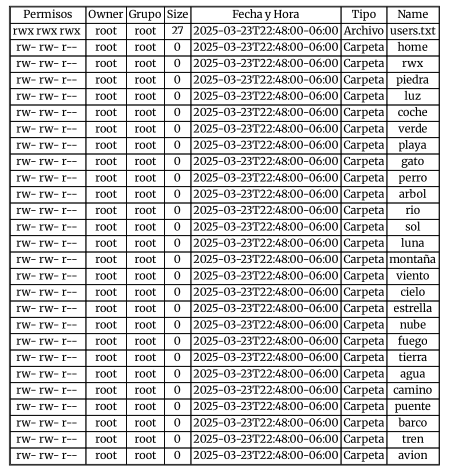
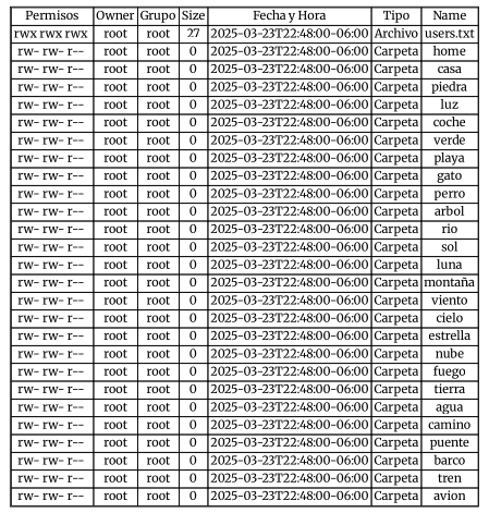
  digraph {
    fontname=Merriweather
-   n1 [label=<         <table border="1" cellborder="1" cellspacing="0">             <tr><td>Permisos</td><td>Owner</td><td>Grupo</td><td>Size</td><td>Fecha y Hora</td><td>Tipo</td><td>Name</td></tr>     <tr><td>rwx rwx rwx </td><td>root</td><td>root</td><td>27</td><td>2025-03-23T22:48:00-06:00</td><td>Archivo</td><td>users.txt</td></tr><tr><td>rw- rw- r-- </td><td>root</td><td>root</td><td>0</td><td>2025-03-23T22:48:00-06:00</td><td>Carpeta</td><td>home</td></tr><tr><td>rw- rw- r-- </td><td>root</td><td>root</td><td>0</td><td>2025-03-23T22:48:00-06:00</td><td>Carpeta</td><td>rwx</td></tr><tr><td>rw- rw- r-- </td><td>root</td><td>root</td><td>0</td><td>2025-03-23T22:48:00-06:00</td><td>Carpeta</td><td>piedra</td></tr><tr><td>rw- rw- r-- </td><td>root</td><td>root</td><td>0</td><td>2025-03-23T22:48:00-06:00</td><td>Carpeta</td><td>luz</td></tr><tr><td>rw- rw- r-- </td><td>root</td><td>root</td><td>0</td><td>2025-03-23T22:48:00-06:00</td><td>Carpeta</td><td>coche</td></tr><tr><td>rw- rw- r-- </td><td>root</td><td>root</td><td>0</td><td>2025-03-23T22:48:00-06:00</td><td>Carpeta</td><td>verde</td></tr><tr><td>rw- rw- r-- </td><td>root</td><td>root</td><td>0</td><td>2025-03-23T22:48:00-06:00</td><td>Carpeta</td><td>playa</td></tr><tr><td>rw- rw- r-- </td><td>root</td><td>root</td><td>0</td><td>2025-03-23T22:48:00-06:00</td><td>Carpeta</td><td>gato</td></tr><tr><td>rw- rw- r-- </td><td>root</td><td>root</td><td>0</td><td>2025-03-23T22:48:00-06:00</td><td>Carpeta</td><td>perro</td></tr><tr><td>rw- rw- r-- </td><td>root</td><td>root</td><td>0</td><td>2025-03-23T22:48:00-06:00</td><td>Carpeta</td><td>arbol</td></tr><tr><td>rw- rw- r-- </td><td>root</td><td>root</td><td>0</td><td>2025-03-23T22:48:00-06:00</td><td>Carpeta</td><td>rio</td></tr><tr><td>rw- rw- r-- </td><td>root</td><td>root</td><td>0</td><td>2025-03-23T22:48:00-06:00</td><td>Carpeta</td><td>sol</td></tr><tr><td>rw- rw- r-- </td><td>root</td><td>root</td><td>0</td><td>2025-03-23T22:48:00-06:00</td><td>Carpeta</td><td>luna</td></tr><tr><td>rw- rw- r-- </td><td>root</td><td>root</td><td>0</td><td>2025-03-23T22:48:00-06:00</td><td>Carpeta</td><td>montaña</td></tr><tr><td>rw- rw- r-- </td><td>root</td><td>root</td><td>0</td><td>2025-03-23T22:48:00-06:00</td><td>Carpeta</td><td>viento</td></tr><tr><td>rw- rw- r-- </td><td>root</td><td>root</td><td>0</td><td>2025-03-23T22:48:00-06:00</td><td>Carpeta</td><td>cielo</td></tr><tr><td>rw- rw- r-- </td><td>root</td><td>root</td><td>0</td><td>2025-03-23T22:48:00-06:00</td><td>Carpeta</td><td>estrella</td></tr><tr><td>rw- rw- r-- </td><td>root</td><td>root</td><td>0</td><td>2025-03-23T22:48:00-06:00</td><td>Carpeta</td><td>nube</td></tr><tr><td>rw- rw- r-- </td><td>root</td><td>root</td><td>0</td><td>2025-03-23T22:48:00-06:00</td><td>Carpeta</td><td>fuego</td></tr><tr><td>rw- rw- r-- </td><td>root</td><td>root</td><td>0</td><td>2025-03-23T22:48:00-06:00</td><td>Carpeta</td><td>tierra</td></tr><tr><td>rw- rw- r-- </td><td>root</td><td>root</td><td>0</td><td>2025-03-23T22:48:00-06:00</td><td>Carpeta</td><td>agua</td></tr><tr><td>rw- rw- r-- </td><td>root</td><td>root</td><td>0</td><td>2025-03-23T22:48:00-06:00</td><td>Carpeta</td><td>camino</td></tr><tr><td>rw- rw- r-- </td><td>root</td><td>root</td><td>0</td><td>2025-03-23T22:48:00-06:00</td><td>Carpeta</td><td>puente</td></tr><tr><td>rw- rw- r-- </td><td>root</td><td>root</td><td>0</td><td>2025-03-23T22:48:00-06:00</td><td>Carpeta</td><td>barco</td></tr><tr><td>rw- rw- r-- </td><td>root</td><td>root</td><td>0</td><td>2025-03-23T22:48:00-06:00</td><td>Carpeta</td><td>tren</td></tr><tr><td>rw- rw- r-- </td><td>root</td><td>root</td><td>0</td><td>2025-03-23T22:48:00-06:00</td><td>Carpeta</td><td>avion</td></tr> 	        </table>     > shape=plaintext fontname=Merriweather]
+   n1 [label=<         <table border="1" cellborder="1" cellspacing="0">             <tr><td>Permisos</td><td>Owner</td><td>Grupo</td><td>Size</td><td>Fecha y Hora</td><td>Tipo</td><td>Name</td></tr>     <tr><td>rwx rwx rwx </td><td>root</td><td>root</td><td>27</td><td>2025-03-23T22:48:00-06:00</td><td>Archivo</td><td>users.txt</td></tr><tr><td>rw- rw- r-- </td><td>root</td><td>root</td><td>0</td><td>2025-03-23T22:48:00-06:00</td><td>Carpeta</td><td>home</td></tr><tr><td>rw- rw- r-- </td><td>root</td><td>root</td><td>0</td><td>2025-03-23T22:48:00-06:00</td><td>Carpeta</td><td>casa</td></tr><tr><td>rw- rw- r-- </td><td>root</td><td>root</td><td>0</td><td>2025-03-23T22:48:00-06:00</td><td>Carpeta</td><td>piedra</td></tr><tr><td>rw- rw- r-- </td><td>root</td><td>root</td><td>0</td><td>2025-03-23T22:48:00-06:00</td><td>Carpeta</td><td>luz</td></tr><tr><td>rw- rw- r-- </td><td>root</td><td>root</td><td>0</td><td>2025-03-23T22:48:00-06:00</td><td>Carpeta</td><td>coche</td></tr><tr><td>rw- rw- r-- </td><td>root</td><td>root</td><td>0</td><td>2025-03-23T22:48:00-06:00</td><td>Carpeta</td><td>verde</td></tr><tr><td>rw- rw- r-- </td><td>root</td><td>root</td><td>0</td><td>2025-03-23T22:48:00-06:00</td><td>Carpeta</td><td>playa</td></tr><tr><td>rw- rw- r-- </td><td>root</td><td>root</td><td>0</td><td>2025-03-23T22:48:00-06:00</td><td>Carpeta</td><td>gato</td></tr><tr><td>rw- rw- r-- </td><td>root</td><td>root</td><td>0</td><td>2025-03-23T22:48:00-06:00</td><td>Carpeta</td><td>perro</td></tr><tr><td>rw- rw- r-- </td><td>root</td><td>root</td><td>0</td><td>2025-03-23T22:48:00-06:00</td><td>Carpeta</td><td>arbol</td></tr><tr><td>rw- rw- r-- </td><td>root</td><td>root</td><td>0</td><td>2025-03-23T22:48:00-06:00</td><td>Carpeta</td><td>rio</td></tr><tr><td>rw- rw- r-- </td><td>root</td><td>root</td><td>0</td><td>2025-03-23T22:48:00-06:00</td><td>Carpeta</td><td>sol</td></tr><tr><td>rw- rw- r-- </td><td>root</td><td>root</td><td>0</td><td>2025-03-23T22:48:00-06:00</td><td>Carpeta</td><td>luna</td></tr><tr><td>rw- rw- r-- </td><td>root</td><td>root</td><td>0</td><td>2025-03-23T22:48:00-06:00</td><td>Carpeta</td><td>montaña</td></tr><tr><td>rw- rw- r-- </td><td>root</td><td>root</td><td>0</td><td>2025-03-23T22:48:00-06:00</td><td>Carpeta</td><td>viento</td></tr><tr><td>rw- rw- r-- </td><td>root</td><td>root</td><td>0</td><td>2025-03-23T22:48:00-06:00</td><td>Carpeta</td><td>cielo</td></tr><tr><td>rw- rw- r-- </td><td>root</td><td>root</td><td>0</td><td>2025-03-23T22:48:00-06:00</td><td>Carpeta</td><td>estrella</td></tr><tr><td>rw- rw- r-- </td><td>root</td><td>root</td><td>0</td><td>2025-03-23T22:48:00-06:00</td><td>Carpeta</td><td>nube</td></tr><tr><td>rw- rw- r-- </td><td>root</td><td>root</td><td>0</td><td>2025-03-23T22:48:00-06:00</td><td>Carpeta</td><td>fuego</td></tr><tr><td>rw- rw- r-- </td><td>root</td><td>root</td><td>0</td><td>2025-03-23T22:48:00-06:00</td><td>Carpeta</td><td>tierra</td></tr><tr><td>rw- rw- r-- </td><td>root</td><td>root</td><td>0</td><td>2025-03-23T22:48:00-06:00</td><td>Carpeta</td><td>agua</td></tr><tr><td>rw- rw- r-- </td><td>root</td><td>root</td><td>0</td><td>2025-03-23T22:48:00-06:00</td><td>Carpeta</td><td>camino</td></tr><tr><td>rw- rw- r-- </td><td>root</td><td>root</td><td>0</td><td>2025-03-23T22:48:00-06:00</td><td>Carpeta</td><td>puente</td></tr><tr><td>rw- rw- r-- </td><td>root</td><td>root</td><td>0</td><td>2025-03-23T22:48:00-06:00</td><td>Carpeta</td><td>barco</td></tr><tr><td>rw- rw- r-- </td><td>root</td><td>root</td><td>0</td><td>2025-03-23T22:48:00-06:00</td><td>Carpeta</td><td>tren</td></tr><tr><td>rw- rw- r-- </td><td>root</td><td>root</td><td>0</td><td>2025-03-23T22:48:00-06:00</td><td>Carpeta</td><td>avion</td></tr> 	        </table>     > shape=plaintext fontname=Merriweather]
  }
